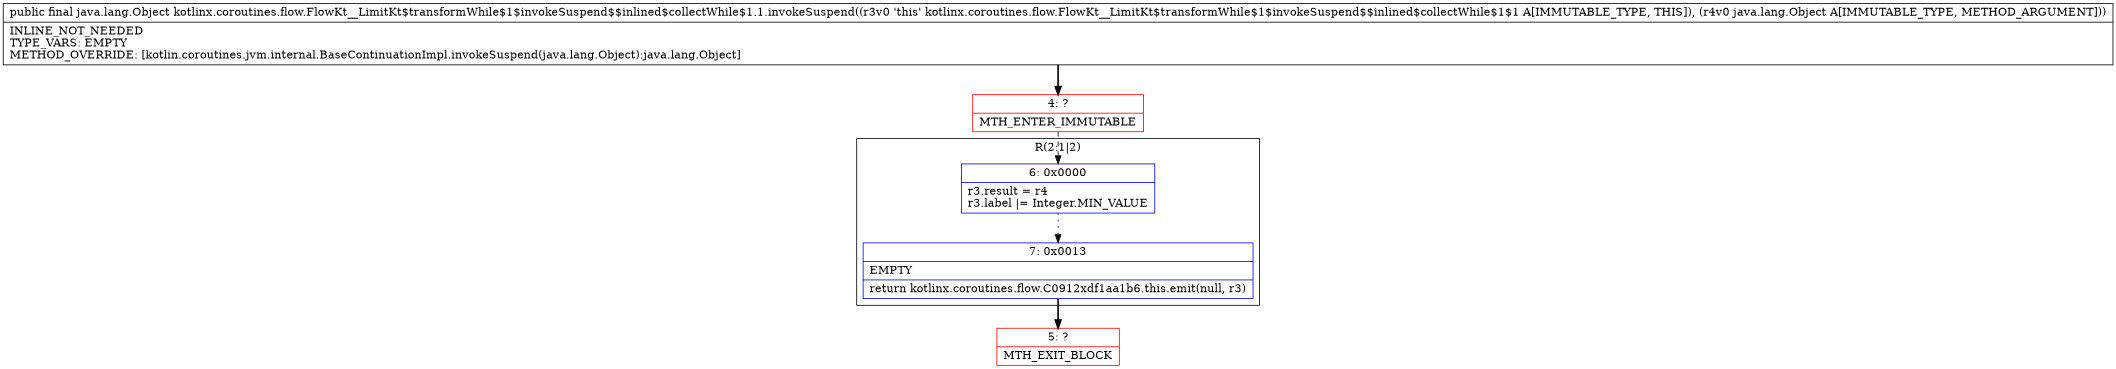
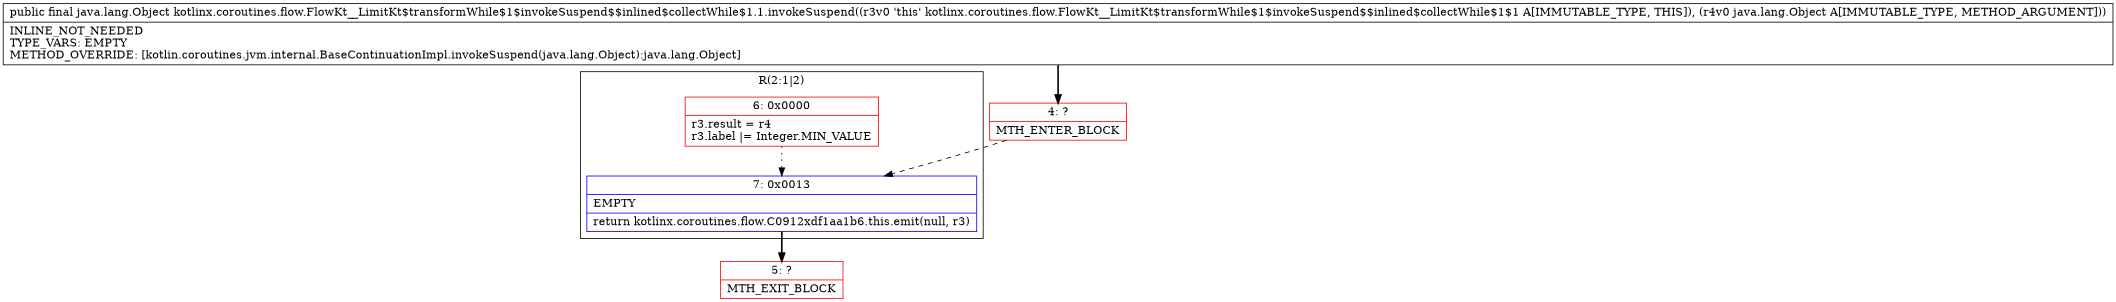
  digraph {
    node [color=blue shape=record]
    edge [style=bold]
-   n1 [label="{6\:\ 0x0000|r3.result = r4\lr3.label \|= Integer.MIN_VALUE\l}"]
+   n1 [color=red label="{6\:\ 0x0000|r3.result = r4\lr3.label \|= Integer.MIN_VALUE\l}"]
    n2 [label="{7\:\ 0x0013|EMPTY\l|return kotlinx.coroutines.flow.C0912xdf1aa1b6.this.emit(null, r3)\l}"]
    n3 [color=red label="{5\:\ ?|MTH_EXIT_BLOCK\l}"]
-   n4 [color=red label="{4\:\ ?|MTH_ENTER_IMMUTABLE\l}"]
+   n4 [color=red label="{4\:\ ?|MTH_ENTER_BLOCK\l}"]
    n5 [label="{public final java.lang.Object kotlinx.coroutines.flow.FlowKt__LimitKt$transformWhile$1$invokeSuspend$$inlined$collectWhile$1.1.invokeSuspend((r3v0 'this' kotlinx.coroutines.flow.FlowKt__LimitKt$transformWhile$1$invokeSuspend$$inlined$collectWhile$1$1 A[IMMUTABLE_TYPE, THIS]), (r4v0 java.lang.Object A[IMMUTABLE_TYPE, METHOD_ARGUMENT]))  | INLINE_NOT_NEEDED\lTYPE_VARS: EMPTY\lMETHOD_OVERRIDE: [kotlin.coroutines.jvm.internal.BaseContinuationImpl.invokeSuspend(java.lang.Object):java.lang.Object]\l}" color=""]
    subgraph cluster_1 {
      label="R(2:1|2)"
      n1
      n2
    }
    n1 -> n2 [style=dotted]
    n2 -> n3
-   n4 -> n1 [style=dashed]
+   n4 -> n2 [style=dashed]
    n5 -> n4
  }
